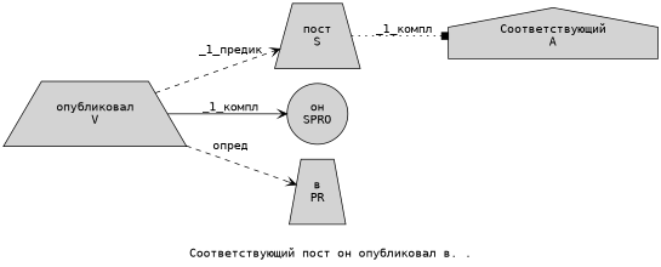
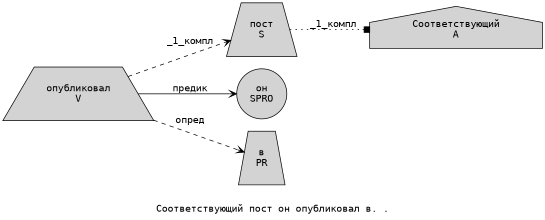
  digraph {
    fontname="DejaVu Sans Mono"
    label="Соответствующий пост он опубликовал в. ."
    rankdir=LR
    node [fillcolor=lightgray fontname="DejaVu Sans Mono" penwidth=1 shape=trapezium style=filled]
    edge [arrowhead=vee fontname="DejaVu Sans Mono" style=dashed]
    n1 [label="Соответствующий\nA" shape=house]
    n2 [label="пост\nS"]
    n3 [label="он\nSPRO" shape=circle]
    n4 [label="опубликовал\nV"]
    n5 [label="в\nPR"]
    n2 -> n1 [arrowhead=box label="_1_компл" style=dotted]
-   n4 -> n2 [label="_1_предик"]
-   n4 -> n3 [label="_1_компл" style=solid]
+   n4 -> n2 [label="_1_компл"]
+   n4 -> n3 [label="предик" style=solid]
    n4 -> n5 [label="опред"]
  }
